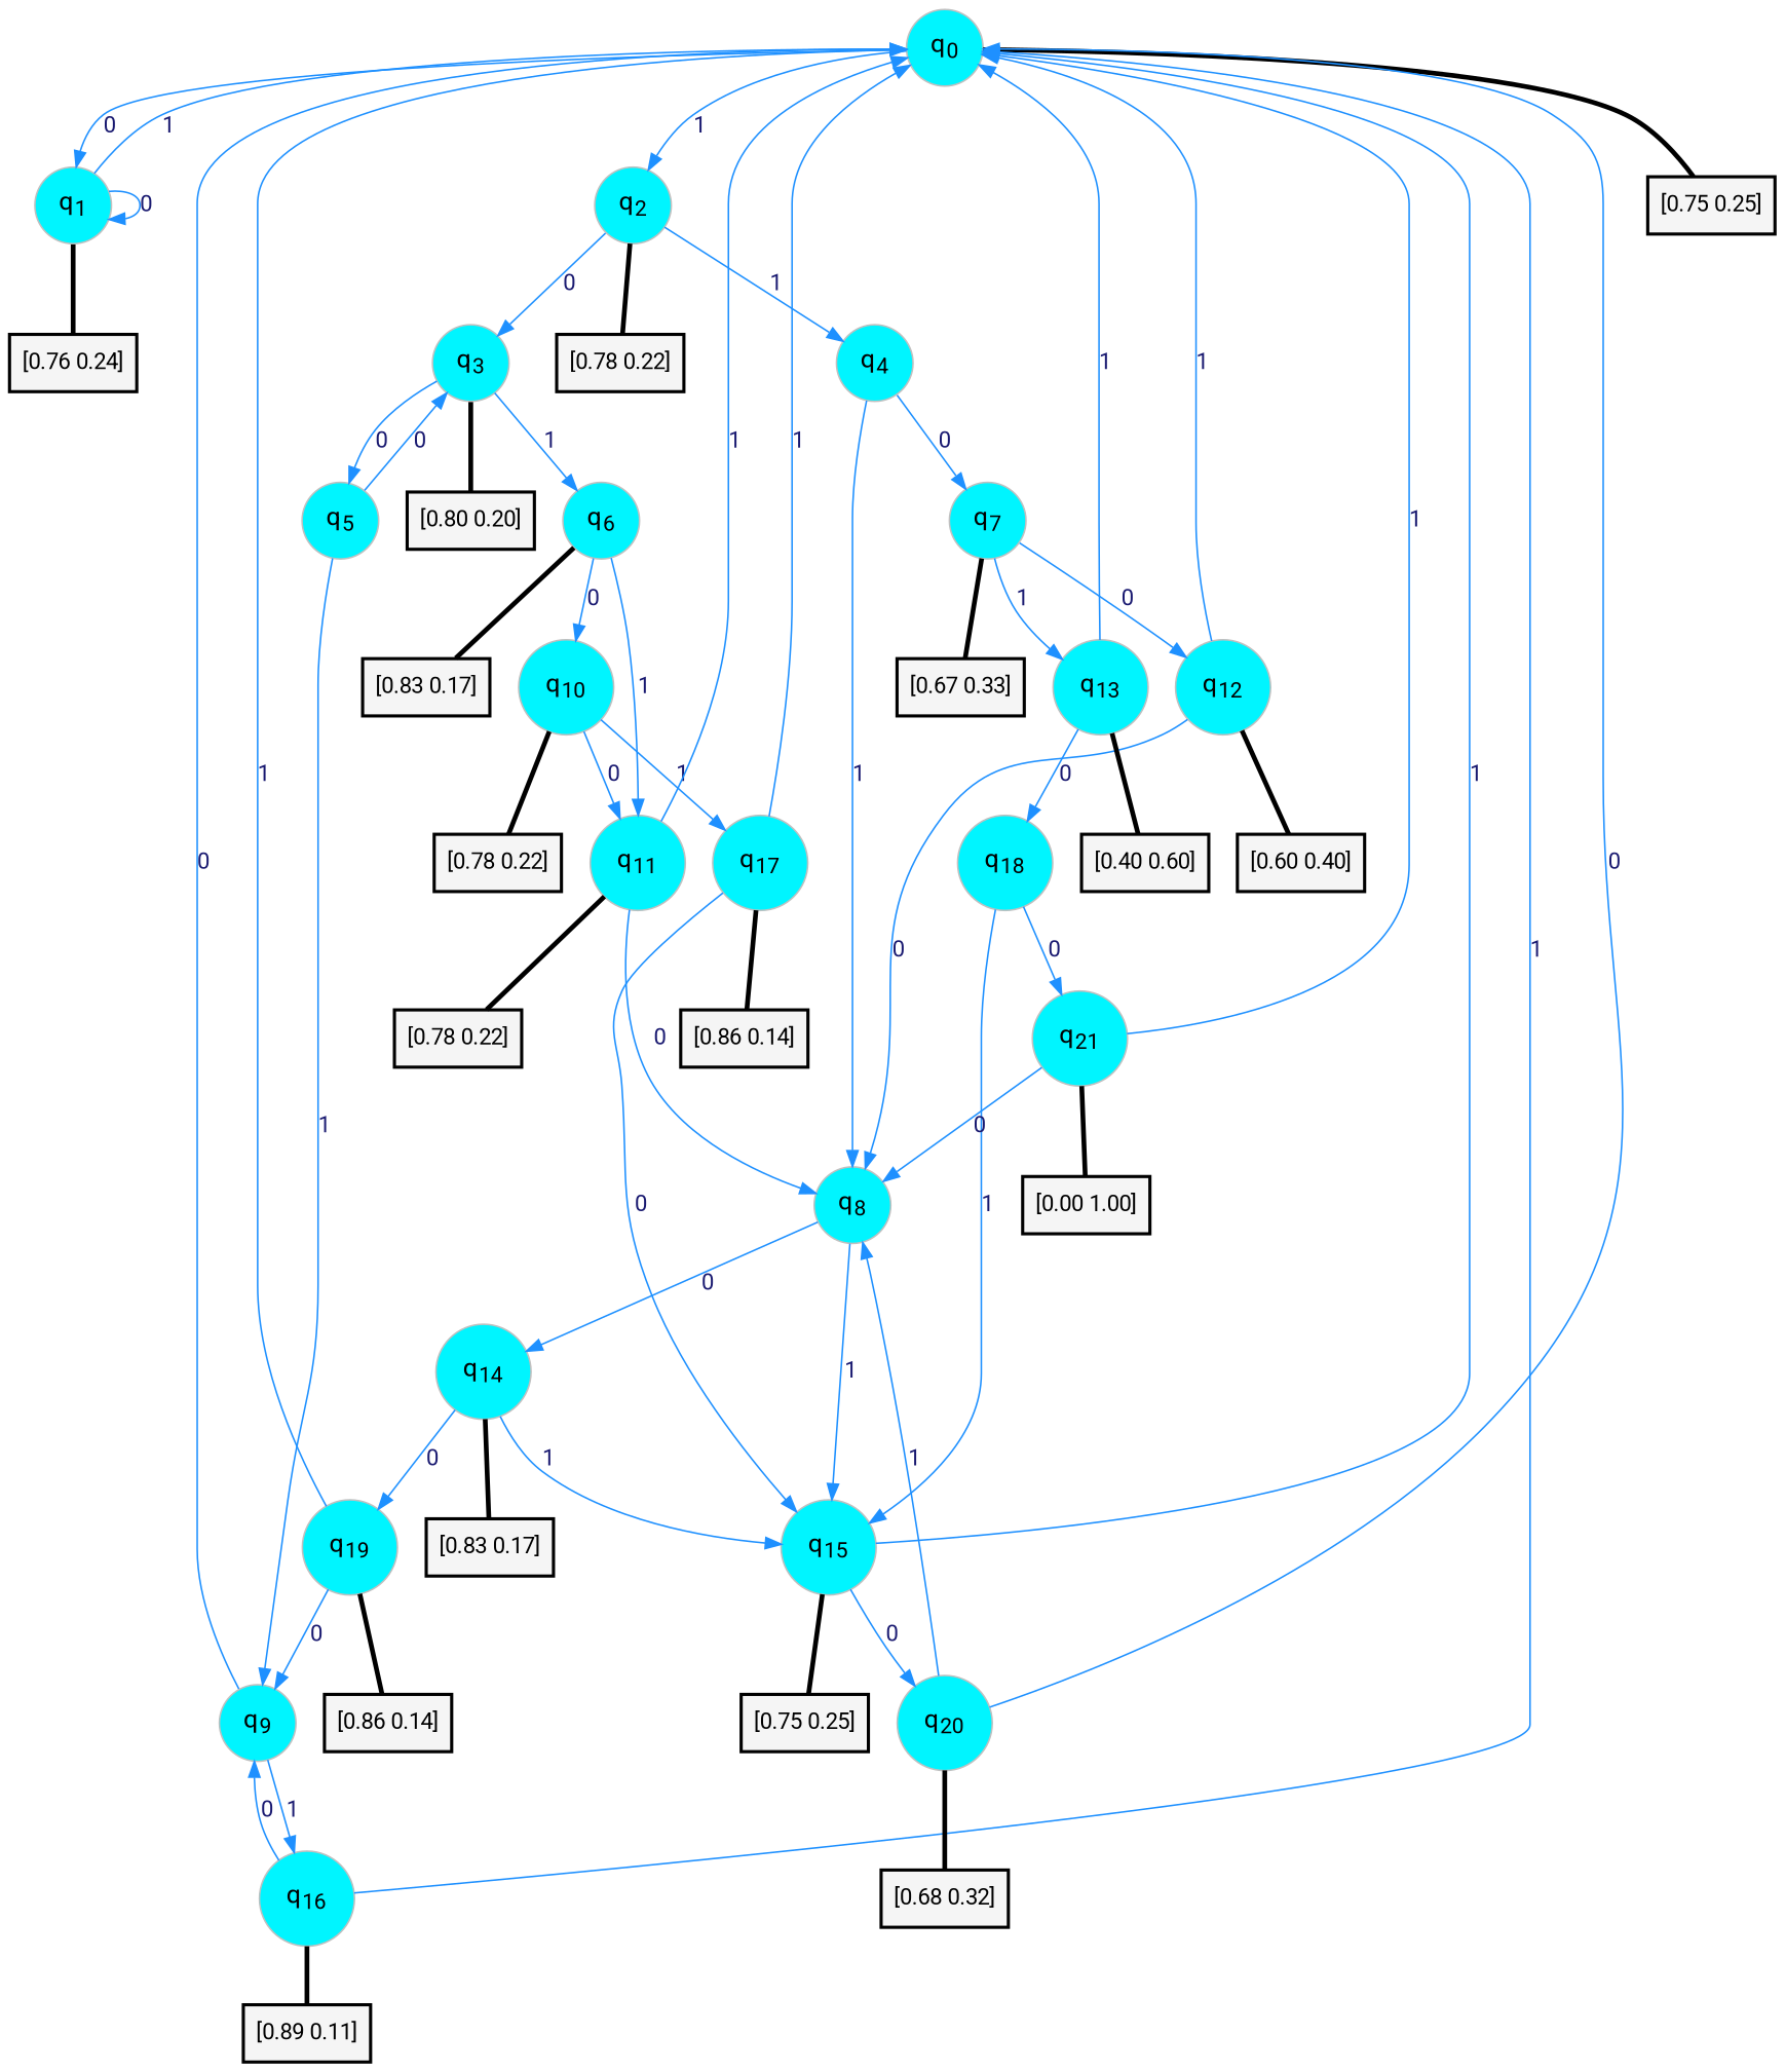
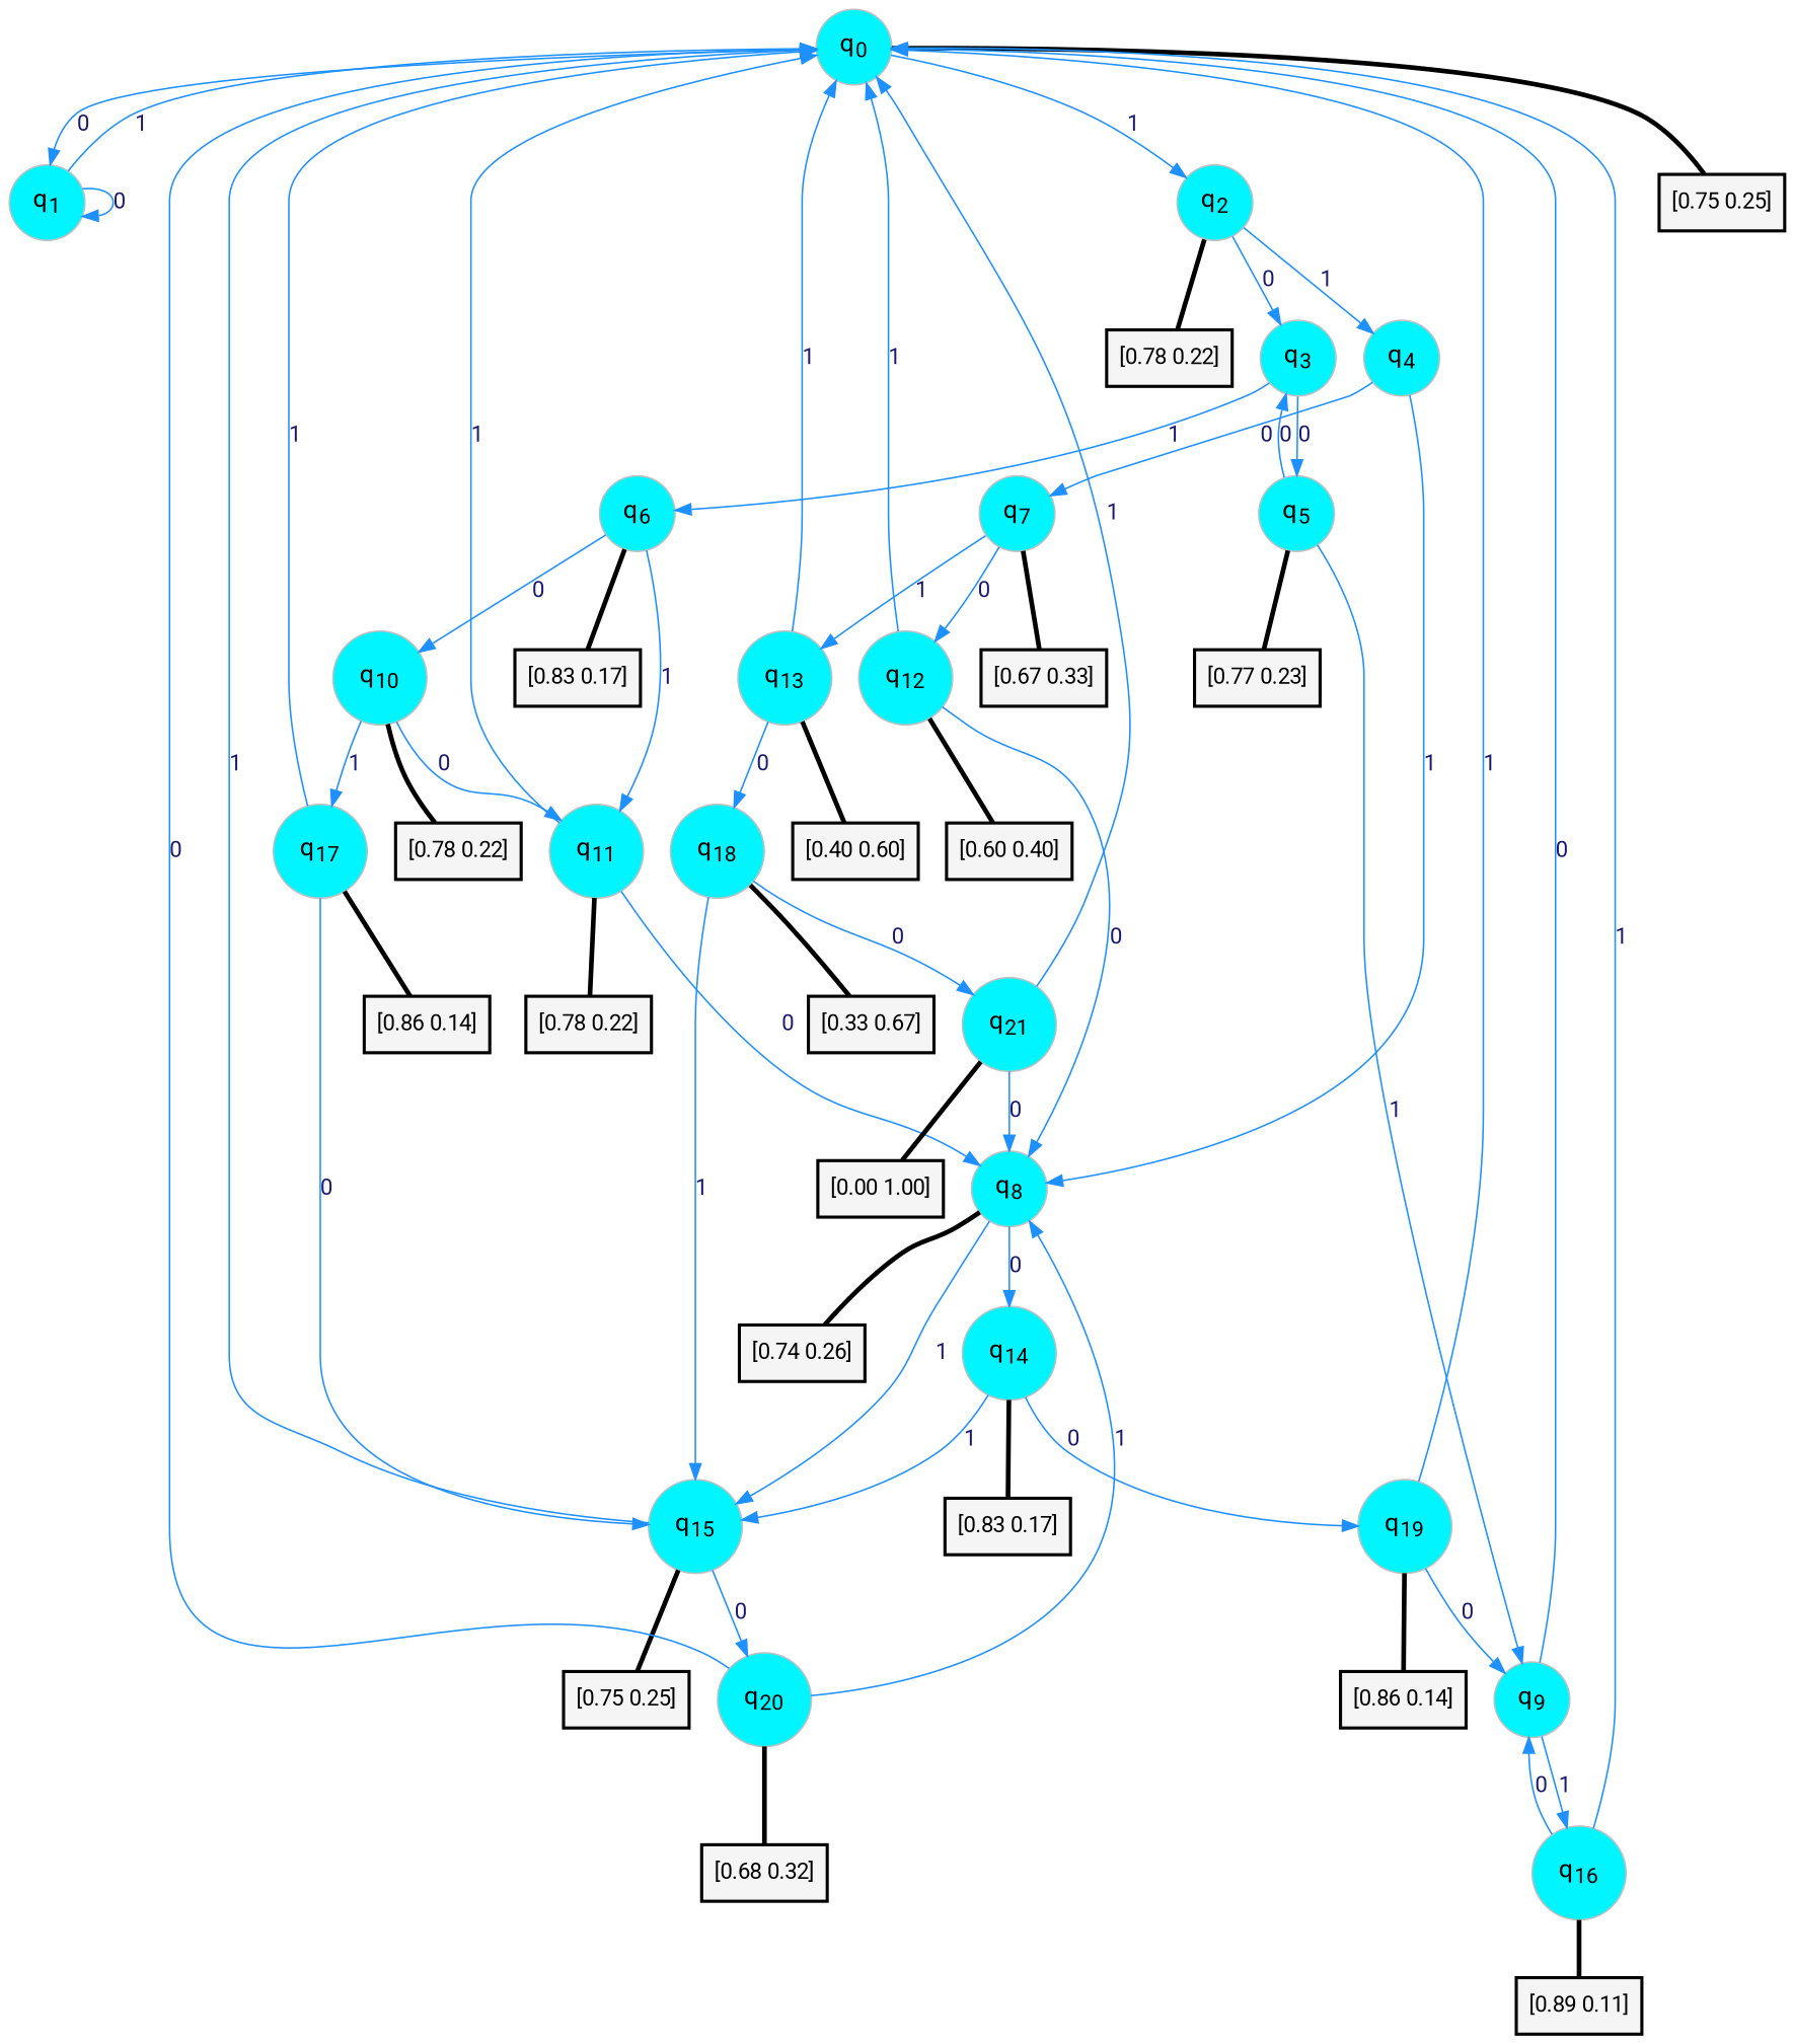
  digraph {
    fontname=Roboto
    rankdir=TD
    node [color=gray fillcolor=turquoise1 fontcolor=black fontname=Roboto fontsize=16 fontweight=bold shape=circle style=filled]
    edge [arrowsize=1 color=dodgerblue1 fontcolor=midnightblue fontname=Roboto fontweight=bold penwidth=1 style=solid weight=20]
    n1 [label=<q<SUB>0</SUB>>]
    n2 [label=<q<SUB>1</SUB>>]
    n3 [label=<q<SUB>2</SUB>>]
    n4 [color=black fillcolor=whitesmoke fontsize=14 label="[0.75 0.25]" penwidth=2 shape=box]
-   n5 [color=black fillcolor=whitesmoke fontsize=14 label="[0.76 0.24]" penwidth=2 shape=box]
    n6 [label=<q<SUB>3</SUB>>]
    n7 [label=<q<SUB>4</SUB>>]
    n8 [color=black fillcolor=whitesmoke fontsize=14 label="[0.78 0.22]" penwidth=2 shape=box]
    n9 [label=<q<SUB>5</SUB>>]
    n10 [label=<q<SUB>6</SUB>>]
-   n11 [color=black fillcolor=whitesmoke fontsize=14 label="[0.80 0.20]" penwidth=2 shape=box]
    n12 [label=<q<SUB>7</SUB>>]
    n13 [label=<q<SUB>8</SUB>>]
    n14 [label=<q<SUB>9</SUB>>]
+   n15 [color=black fillcolor=whitesmoke fontsize=14 label="[0.77 0.23]" penwidth=2 shape=box]
    n16 [label=<q<SUB>10</SUB>>]
    n17 [label=<q<SUB>11</SUB>>]
    n18 [color=black fillcolor=whitesmoke fontsize=14 label="[0.83 0.17]" penwidth=2 shape=box]
    n19 [label=<q<SUB>12</SUB>>]
    n20 [label=<q<SUB>13</SUB>>]
    n21 [color=black fillcolor=whitesmoke fontsize=14 label="[0.67 0.33]" penwidth=2 shape=box]
    n22 [label=<q<SUB>14</SUB>>]
    n23 [label=<q<SUB>15</SUB>>]
+   n24 [color=black fillcolor=whitesmoke fontsize=14 label="[0.74 0.26]" penwidth=2 shape=box]
    n25 [label=<q<SUB>16</SUB>>]
    n26 [label=<q<SUB>17</SUB>>]
    n27 [color=black fillcolor=whitesmoke fontsize=14 label="[0.78 0.22]" penwidth=2 shape=box]
    n28 [color=black fillcolor=whitesmoke fontsize=14 label="[0.78 0.22]" penwidth=2 shape=box]
    n29 [color=black fillcolor=whitesmoke fontsize=14 label="[0.60 0.40]" penwidth=2 shape=box]
    n30 [label=<q<SUB>18</SUB>>]
    n31 [color=black fillcolor=whitesmoke fontsize=14 label="[0.40 0.60]" penwidth=2 shape=box]
    n32 [label=<q<SUB>19</SUB>>]
    n33 [color=black fillcolor=whitesmoke fontsize=14 label="[0.83 0.17]" penwidth=2 shape=box]
    n34 [label=<q<SUB>20</SUB>>]
    n35 [color=black fillcolor=whitesmoke fontsize=14 label="[0.75 0.25]" penwidth=2 shape=box]
    n36 [color=black fillcolor=whitesmoke fontsize=14 label="[0.89 0.11]" penwidth=2 shape=box]
    n37 [color=black fillcolor=whitesmoke fontsize=14 label="[0.86 0.14]" penwidth=2 shape=box]
    n38 [label=<q<SUB>21</SUB>>]
+   n39 [color=black fillcolor=whitesmoke fontsize=14 label="[0.33 0.67]" penwidth=2 shape=box]
    n40 [color=black fillcolor=whitesmoke fontsize=14 label="[0.86 0.14]" penwidth=2 shape=box]
    n41 [color=black fillcolor=whitesmoke fontsize=14 label="[0.68 0.32]" penwidth=2 shape=box]
    n42 [color=black fillcolor=whitesmoke fontsize=14 label="[0.00 1.00]" penwidth=2 shape=box]
    n1 -> n2 [label=0]
    n1 -> n3 [label=1]
    n1 -> n4 [arrowhead=none color=black penwidth=3]
    n2 -> n1 [label=1]
    n2 -> n2 [label=0]
-   n2 -> n5 [arrowhead=none color=black penwidth=3]
    n3 -> n6 [label=0]
    n3 -> n7 [label=1]
    n3 -> n8 [arrowhead=none color=black penwidth=3]
    n6 -> n9 [label=0]
    n6 -> n10 [label=1]
-   n6 -> n11 [arrowhead=none color=black penwidth=3]
    n7 -> n12 [label=0]
    n7 -> n13 [label=1]
    n9 -> n6 [label=0]
    n9 -> n14 [label=1]
+   n9 -> n15 [arrowhead=none color=black penwidth=3]
    n10 -> n16 [label=0]
    n10 -> n17 [label=1]
    n10 -> n18 [arrowhead=none color=black penwidth=3]
    n12 -> n19 [label=0]
    n12 -> n20 [label=1]
    n12 -> n21 [arrowhead=none color=black penwidth=3]
    n13 -> n22 [label=0]
    n13 -> n23 [label=1]
+   n13 -> n24 [arrowhead=none color=black penwidth=3]
    n14 -> n1 [label=0]
    n14 -> n25 [label=1]
    n16 -> n17 [label=0]
    n16 -> n26 [label=1]
    n16 -> n27 [arrowhead=none color=black penwidth=3]
    n17 -> n1 [label=1]
    n17 -> n13 [label=0]
    n17 -> n28 [arrowhead=none color=black penwidth=3]
    n19 -> n1 [label=1]
    n19 -> n13 [label=0]
    n19 -> n29 [arrowhead=none color=black penwidth=3]
    n20 -> n1 [label=1]
    n20 -> n30 [label=0]
    n20 -> n31 [arrowhead=none color=black penwidth=3]
    n22 -> n23 [label=1]
    n22 -> n32 [label=0]
    n22 -> n33 [arrowhead=none color=black penwidth=3]
    n23 -> n1 [label=1]
    n23 -> n34 [label=0]
    n23 -> n35 [arrowhead=none color=black penwidth=3]
    n25 -> n1 [label=1]
    n25 -> n14 [label=0]
    n25 -> n36 [arrowhead=none color=black penwidth=3]
    n26 -> n1 [label=1]
    n26 -> n23 [label=0]
    n26 -> n37 [arrowhead=none color=black penwidth=3]
    n30 -> n23 [label=1]
    n30 -> n38 [label=0]
+   n30 -> n39 [arrowhead=none color=black penwidth=3]
    n32 -> n1 [label=1]
    n32 -> n14 [label=0]
    n32 -> n40 [arrowhead=none color=black penwidth=3]
    n34 -> n1 [label=0]
    n34 -> n13 [label=1]
    n34 -> n41 [arrowhead=none color=black penwidth=3]
    n38 -> n1 [label=1]
    n38 -> n13 [label=0]
    n38 -> n42 [arrowhead=none color=black penwidth=3]
  }
